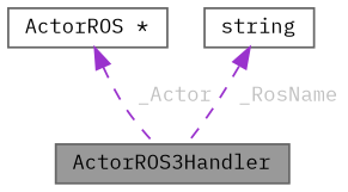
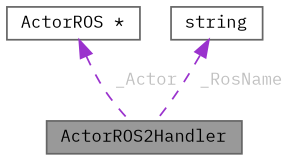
  digraph {
    fontname="IBM Plex Mono"
    node [color=gray40 fillcolor=white fontname="IBM Plex Mono" fontsize=10 shape=box style=filled]
    edge [color=darkorchid3 dir=back fontcolor=grey fontname="IBM Plex Mono" fontsize=10 labelfontname=Helvetica labelfontsize=10 style=dashed]
-   n1 [fillcolor=grey60 fontcolor=black height=0.2 label=ActorROS3Handler width=0.4]
+   n1 [fillcolor=grey60 fontcolor=black height=0.2 label=ActorROS2Handler width=0.4]
    n2 [height=0.2 label="ActorROS *" width=0.4]
    n3 [height=0.2 label=string width=0.4]
    n2 -> n1 [label=" _Actor"]
    n3 -> n1 [label=" _RosName"]
  }
